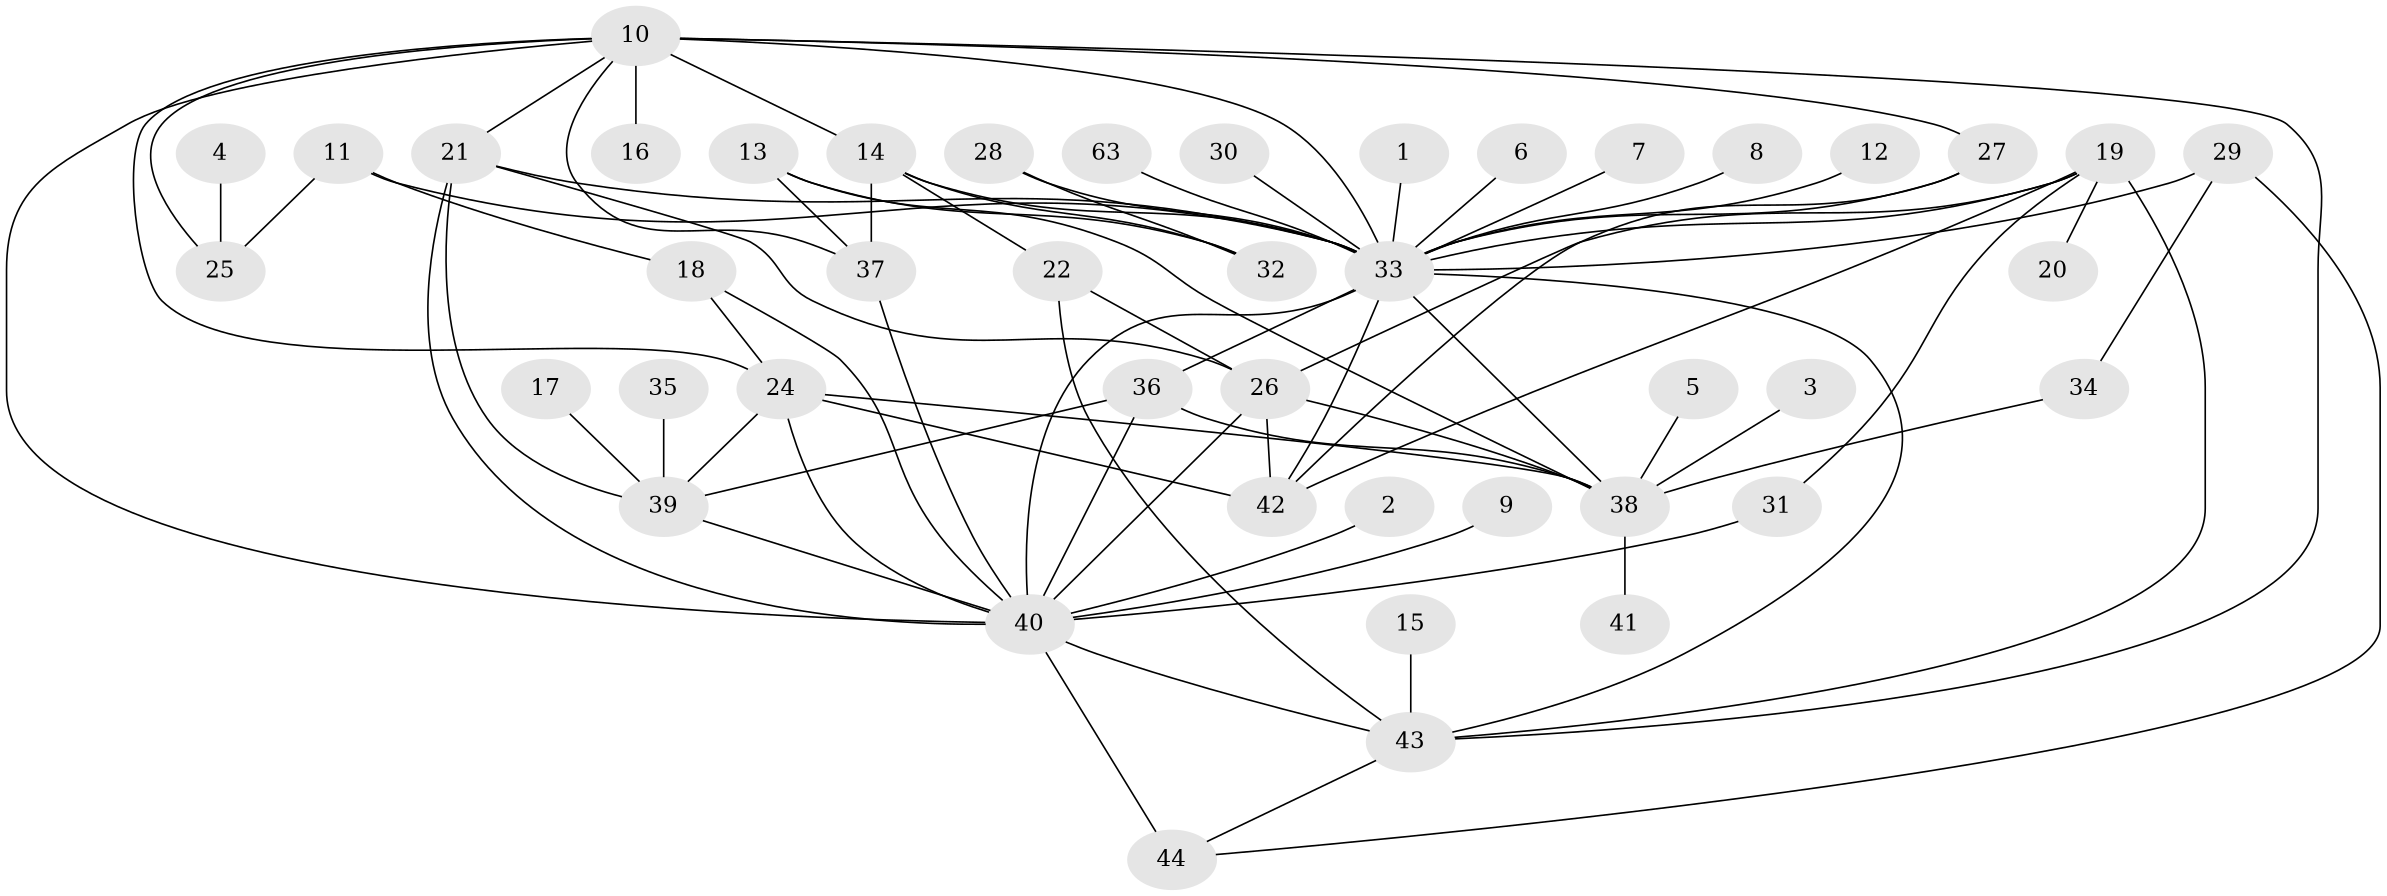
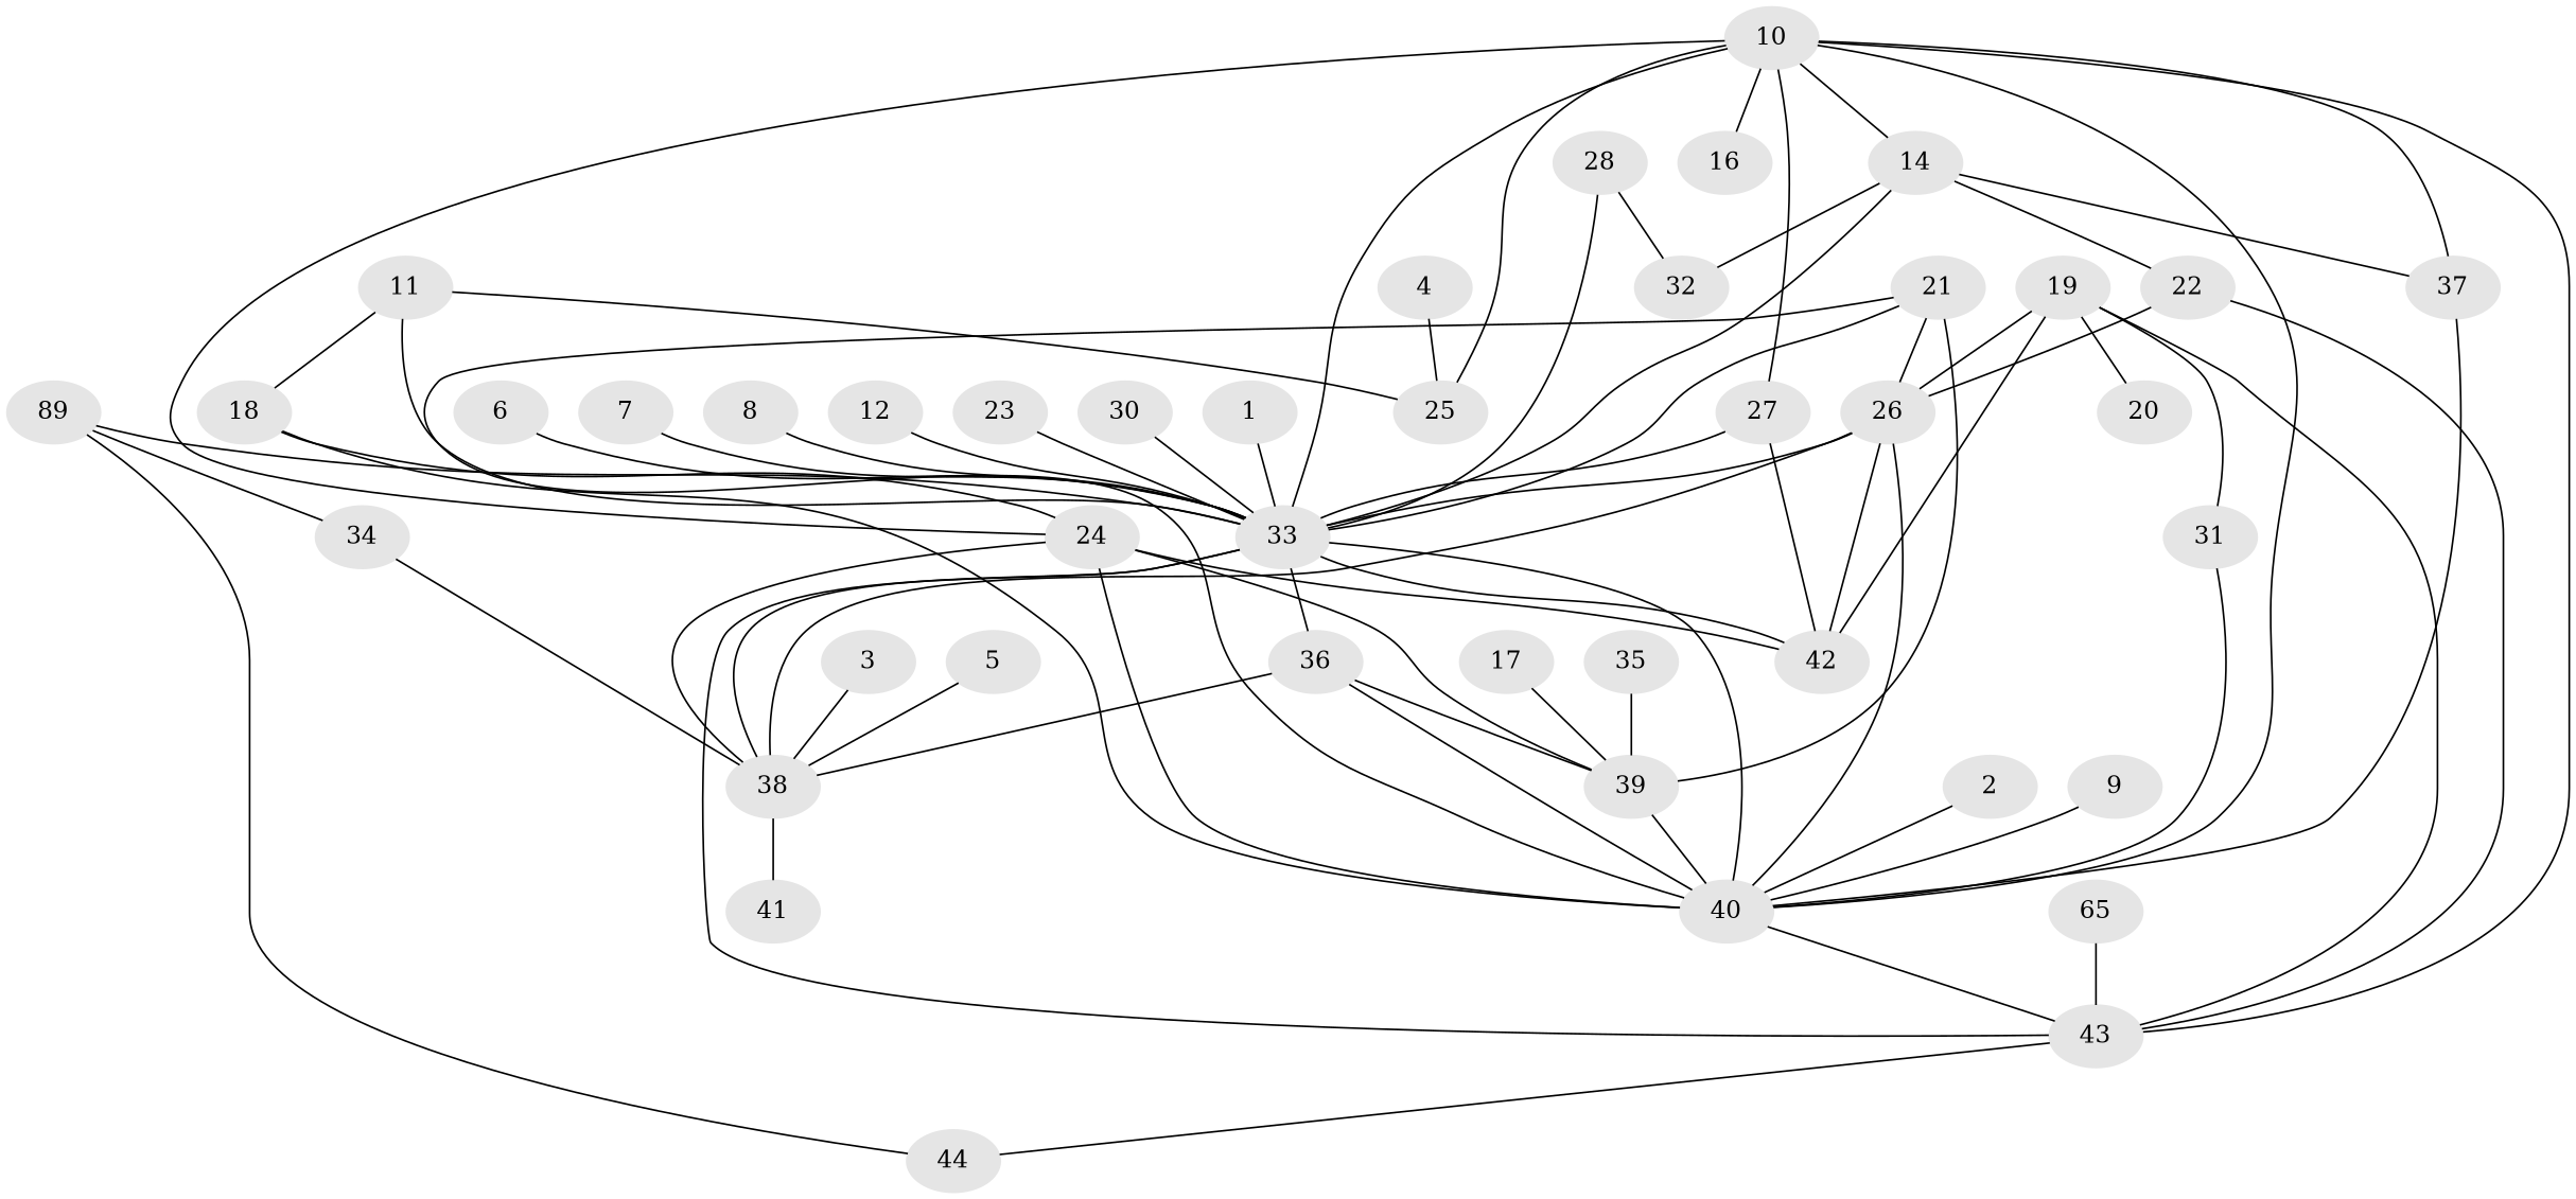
  graph {
    node [color=gray90 style=filled]
    edge [weight=1.0]
    1
    33
    40
    38
    43
    42
    36
    2
    44
    3
    41
    4
    25
    5
    6
    7
    8
    9
    10
    14
    16
    21
    24
    27
    37
    32
    22
    39
    26
    11
    18
    12
-   13
-   15
+   15 [label=65]
    17
    19
    20
    31
-   23 [label=63]
+   23
    28
-   29
+   29 [label=89]
    34
    30
    35
    1 -- 33
    33 -- 40
    33 -- 38
    33 -- 43
    33 -- 42
    33 -- 36 [weight=2.0]
    40 -- 43
-   40 -- 44 [weight=2.0]
    38 -- 41
    43 -- 44
    36 -- 40 [weight=2.0]
    36 -- 38
    36 -- 39
    2 -- 40
    3 -- 38
    4 -- 25
    5 -- 38
    6 -- 33
    7 -- 33
    8 -- 33
    9 -- 40
    10 -- 33 [weight=2.0]
    10 -- 40
    10 -- 43
    10 -- 25
    10 -- 14
    10 -- 16
-   10 -- 21
    10 -- 24
    10 -- 27
    10 -- 37
    14 -- 33
    14 -- 37
    14 -- 32
    14 -- 22
    21 -- 33
    21 -- 40 [weight=2.0]
    21 -- 39 [weight=2.0]
    21 -- 26
    24 -- 40
    24 -- 38
    24 -- 42
    24 -- 39
    27 -- 33
    27 -- 42
    37 -- 40
    22 -- 43
    22 -- 26
    39 -- 40
-   19 -- 33 [weight=2.0]
+   26 -- 33 [weight=2.0]
    26 -- 40
    26 -- 38 [weight=2.0]
    26 -- 42
    11 -- 33
    11 -- 25
    11 -- 18
    18 -- 40
    18 -- 24
    12 -- 33
-   13 -- 38 [weight=2.0]
-   13 -- 37
-   13 -- 32
    15 -- 43
    17 -- 39
    19 -- 43
    19 -- 42 [weight=2.0]
    19 -- 26
    19 -- 20
    19 -- 31
    31 -- 40
    23 -- 33
    28 -- 33
    28 -- 32
    29 -- 33
    29 -- 44
    29 -- 34
    34 -- 38
    30 -- 33
    35 -- 39 [weight=2.0]
  }
